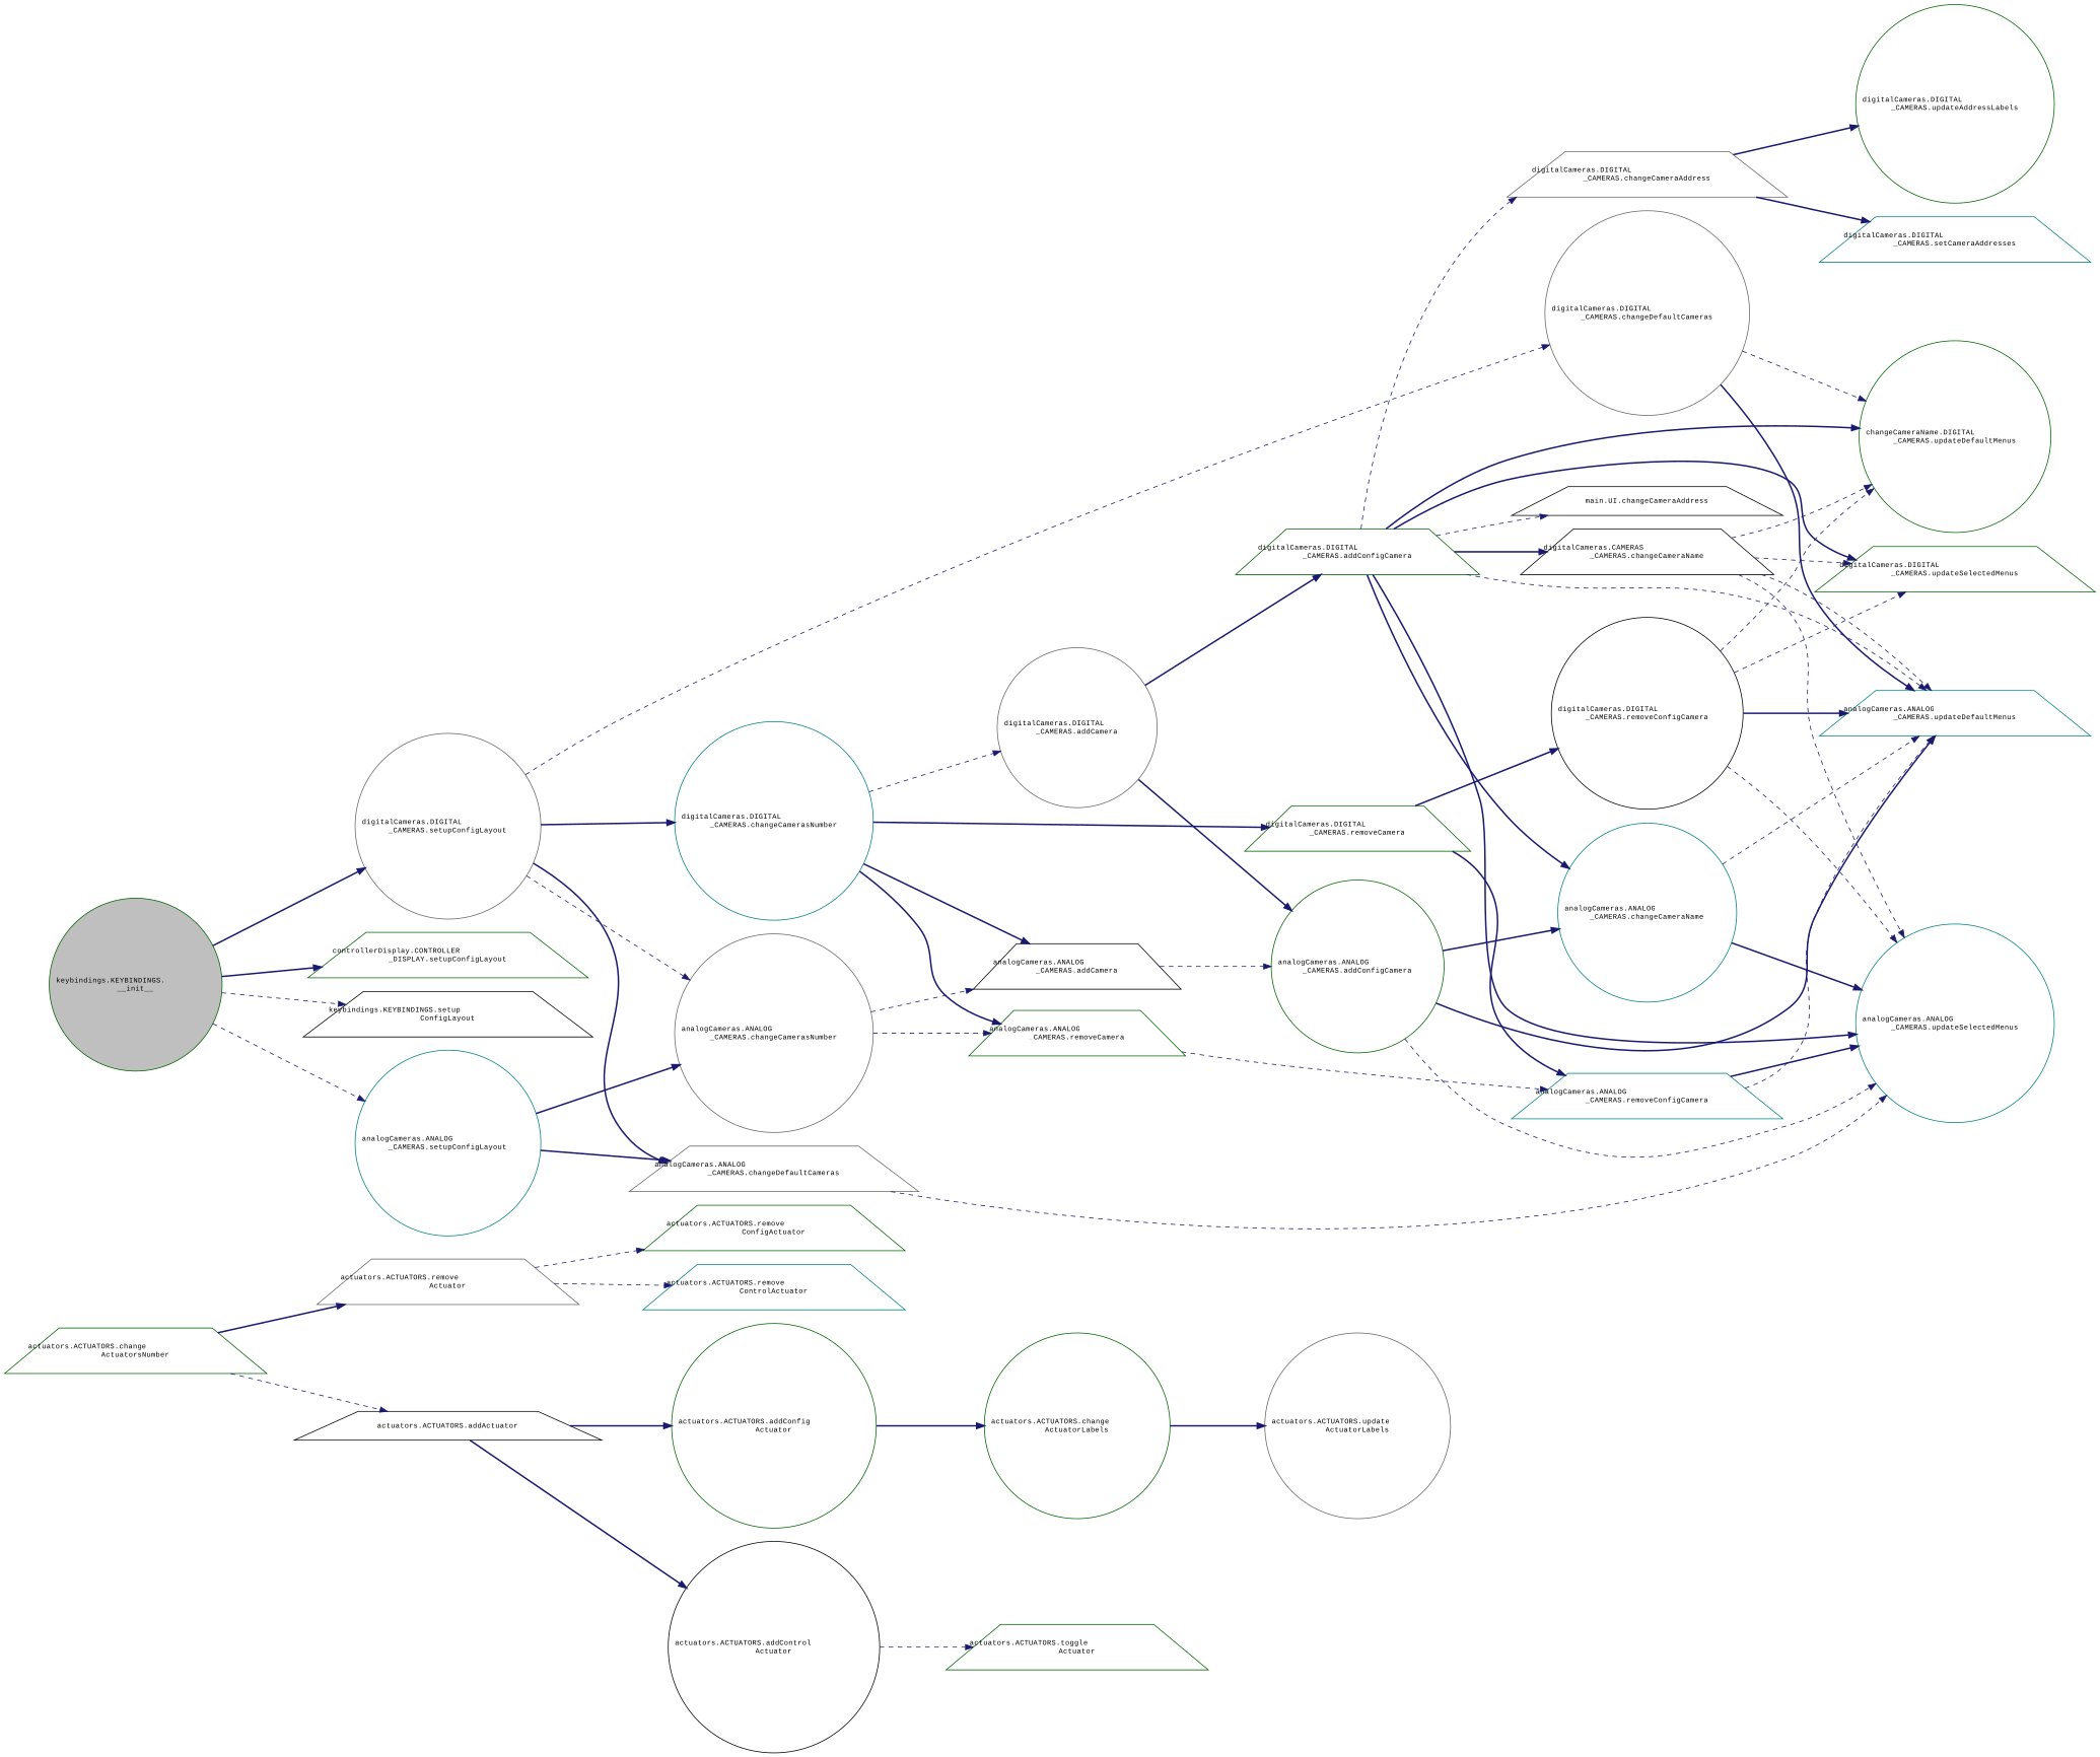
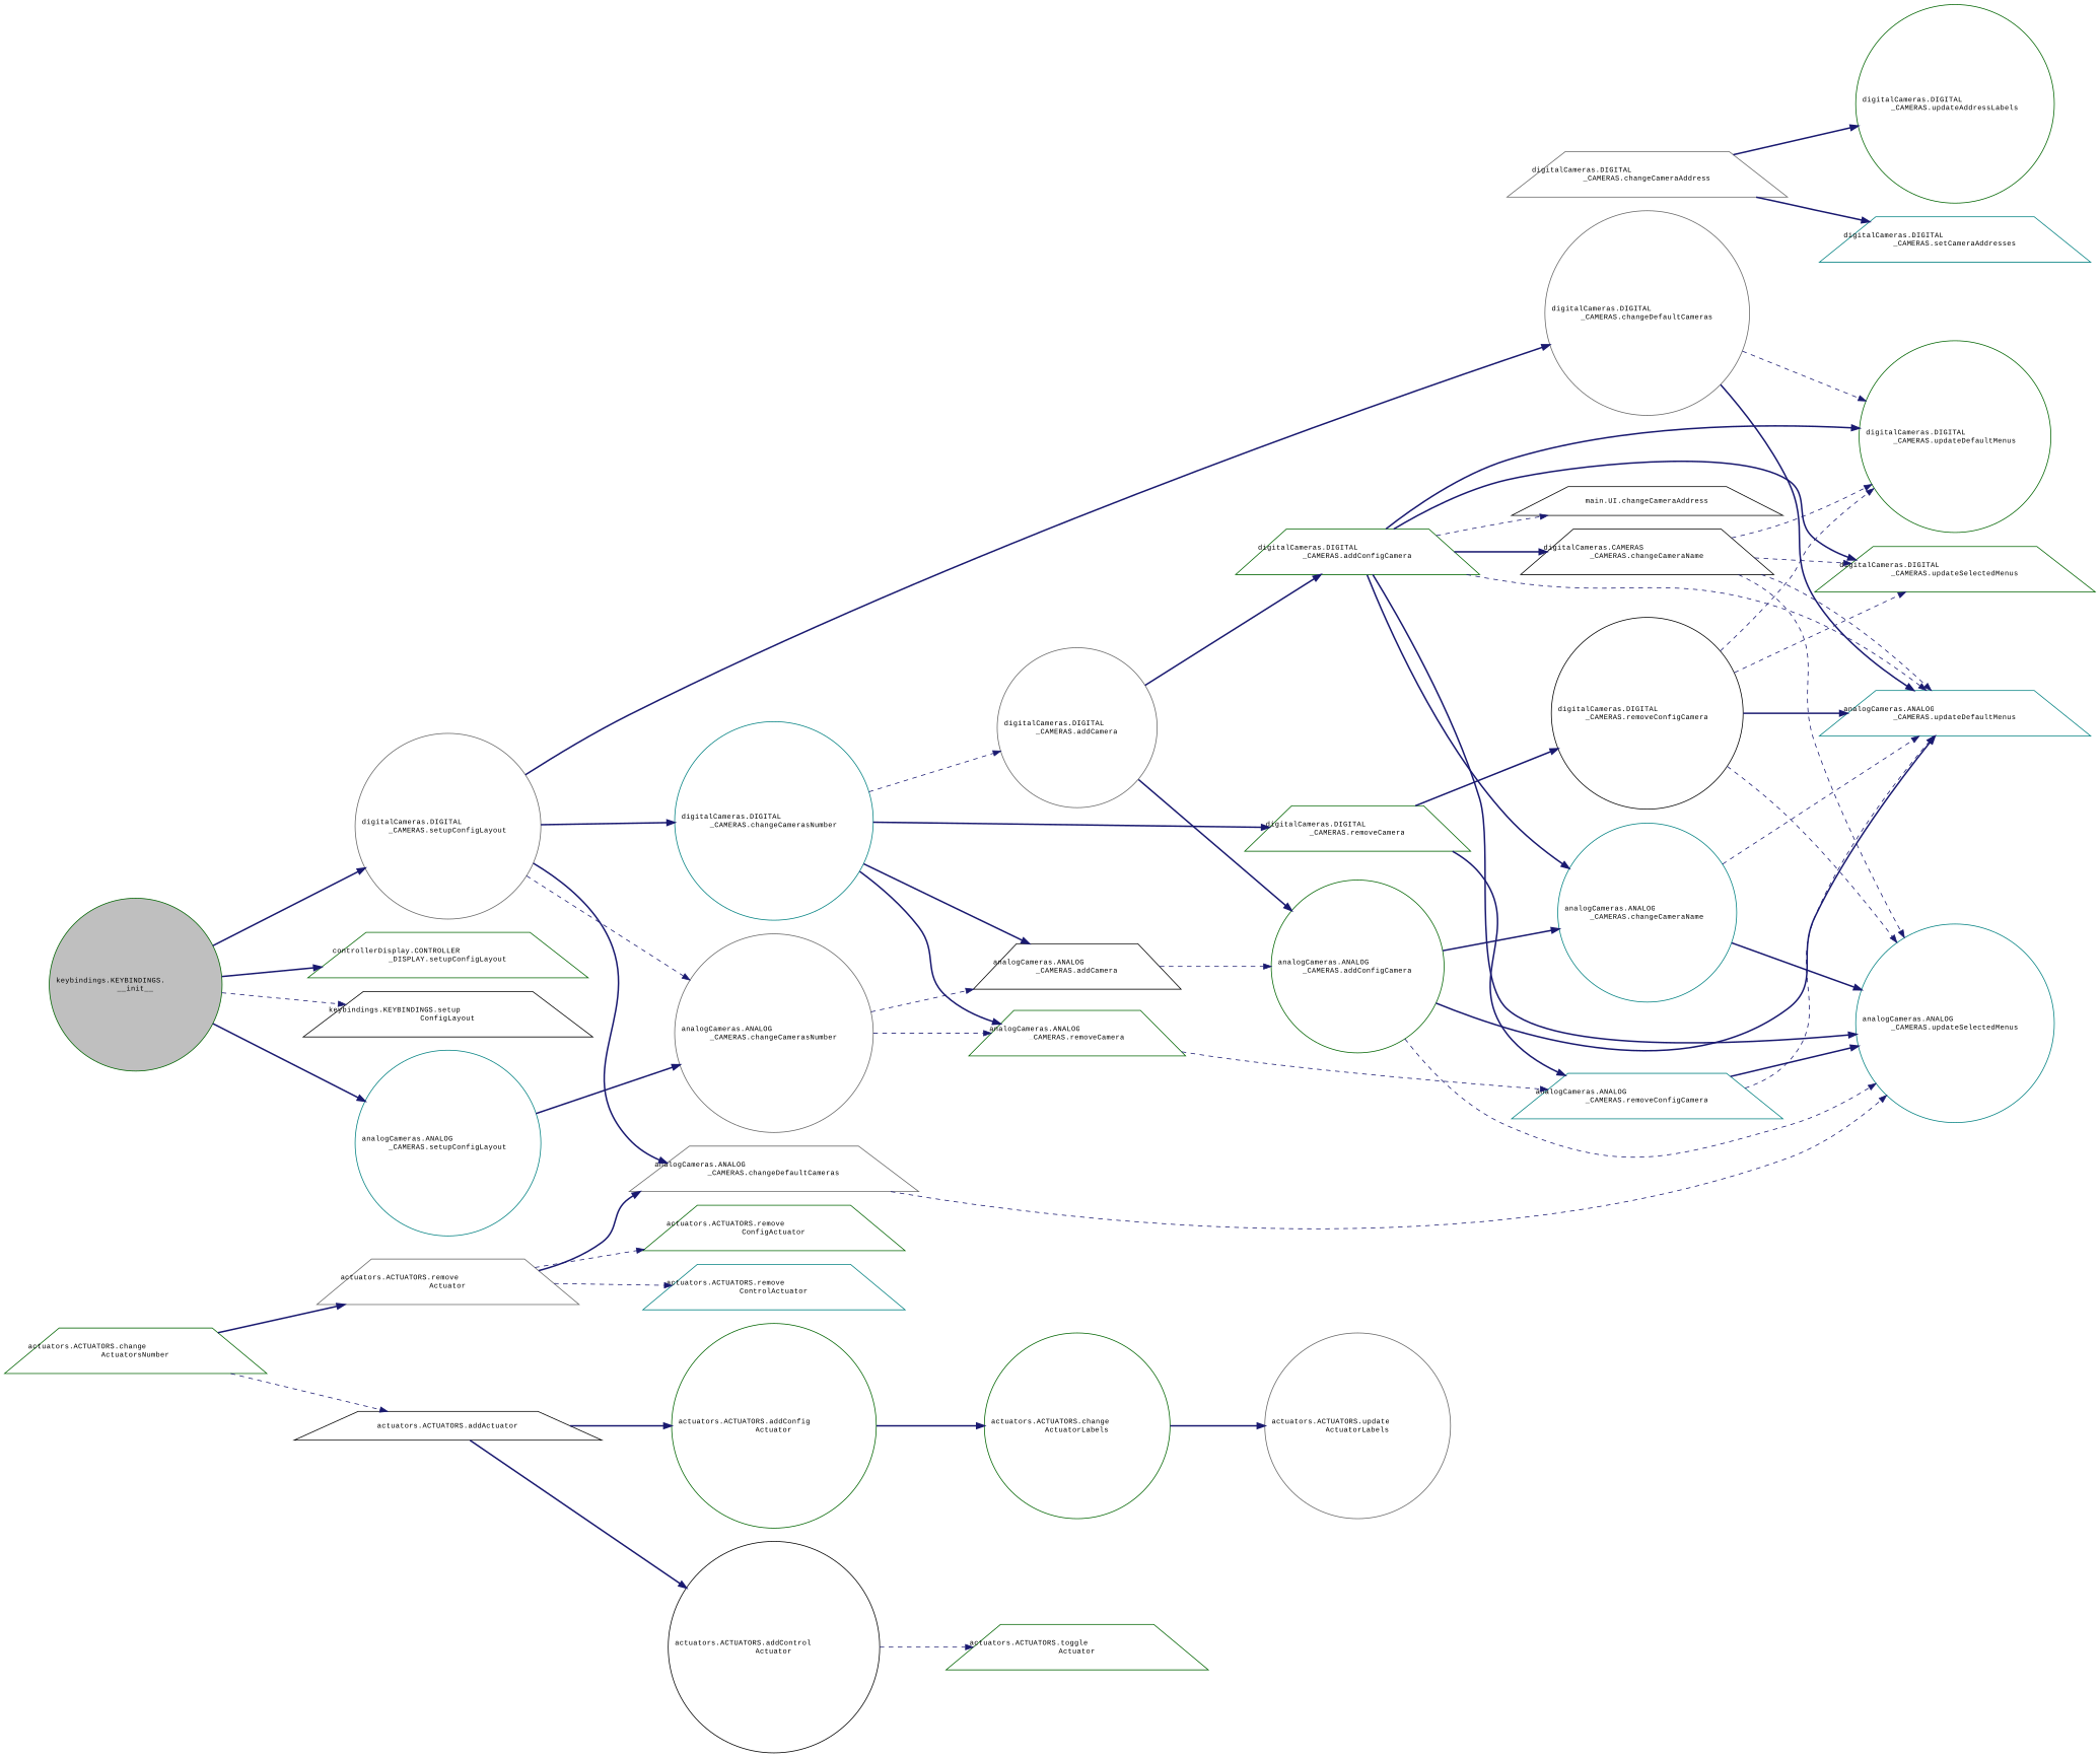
  digraph {
    fontname="Liberation Mono"
    rankdir=LR
    node [color=darkgreen fillcolor=white fontname="Liberation Mono" fontsize=10 shape=trapezium style=filled]
    edge [color=midnightblue fontname="Liberation Mono" fontsize=10 labelfontname=Helvetica labelfontsize=10 style=bold]
    n1 [fillcolor=grey75 fontcolor=black height=0.2 label="keybindings.KEYBINDINGS.\l__init__" shape=circle width=0.4]
    n2 [color=black height=0.2 label="keybindings.KEYBINDINGS.setup\lConfigLayout" width=0.4]
    n3 [color=teal height=0.2 label="analogCameras.ANALOG\l_CAMERAS.setupConfigLayout" shape=circle width=0.4]
    n4 [height=0.2 label="controllerDisplay.CONTROLLER\l_DISPLAY.setupConfigLayout" width=0.4]
    n5 [color=gray40 height=0.2 label="digitalCameras.DIGITAL\l_CAMERAS.setupConfigLayout" shape=circle width=0.4]
    n6 [color=gray40 height=0.2 label="analogCameras.ANALOG\l_CAMERAS.changeCamerasNumber" shape=circle width=0.4]
    n7 [color=gray40 height=0.2 label="analogCameras.ANALOG\l_CAMERAS.changeDefaultCameras" width=0.4]
    n8 [color=teal height=0.2 label="digitalCameras.DIGITAL\l_CAMERAS.changeCamerasNumber" shape=circle width=0.4]
    n9 [color=gray40 height=0.2 label="digitalCameras.DIGITAL\l_CAMERAS.changeDefaultCameras" shape=circle width=0.4]
    n10 [color=black height=0.2 label="analogCameras.ANALOG\l_CAMERAS.addCamera" width=0.4]
    n11 [height=0.2 label="analogCameras.ANALOG\l_CAMERAS.removeCamera" width=0.4]
    n12 [color=teal height=0.2 label="analogCameras.ANALOG\l_CAMERAS.updateSelectedMenus" shape=circle width=0.4]
    n13 [height=0.2 label="analogCameras.ANALOG\l_CAMERAS.addConfigCamera" shape=circle width=0.4]
    n14 [color=teal height=0.2 label="analogCameras.ANALOG\l_CAMERAS.removeConfigCamera" width=0.4]
    n15 [color=teal height=0.2 label="analogCameras.ANALOG\l_CAMERAS.changeCameraName" shape=circle width=0.4]
    n16 [color=teal height=0.2 label="analogCameras.ANALOG\l_CAMERAS.updateDefaultMenus" width=0.4]
    n17 [height=0.2 label="actuators.ACTUATORS.change\lActuatorsNumber" width=0.4]
    n18 [color=black height=0.2 label="actuators.ACTUATORS.addActuator" width=0.4]
    n19 [color=gray40 height=0.2 label="actuators.ACTUATORS.remove\lActuator" width=0.4]
    n20 [height=0.2 label="actuators.ACTUATORS.addConfig\lActuator" shape=circle width=0.4]
    n21 [color=black height=0.2 label="actuators.ACTUATORS.addControl\lActuator" shape=circle width=0.4]
    n22 [height=0.2 label="actuators.ACTUATORS.remove\lConfigActuator" width=0.4]
    n23 [color=teal height=0.2 label="actuators.ACTUATORS.remove\lControlActuator" width=0.4]
    n24 [height=0.2 label="actuators.ACTUATORS.change\lActuatorLabels" shape=circle width=0.4]
    n25 [height=0.2 label="actuators.ACTUATORS.toggle\lActuator" width=0.4]
    n26 [color=gray40 height=0.2 label="actuators.ACTUATORS.update\lActuatorLabels" shape=circle width=0.4]
    n27 [color=gray40 height=0.2 label="digitalCameras.DIGITAL\l_CAMERAS.addCamera" shape=circle width=0.4]
    n28 [height=0.2 label="digitalCameras.DIGITAL\l_CAMERAS.removeCamera" width=0.4]
-   n29 [height=0.2 label="changeCameraName.DIGITAL\l_CAMERAS.updateDefaultMenus" shape=circle width=0.4]
+   n29 [height=0.2 label="digitalCameras.DIGITAL\l_CAMERAS.updateDefaultMenus" shape=circle width=0.4]
    n30 [height=0.2 label="digitalCameras.DIGITAL\l_CAMERAS.addConfigCamera" width=0.4]
    n31 [color=black height=0.2 label="digitalCameras.DIGITAL\l_CAMERAS.removeConfigCamera" shape=circle width=0.4]
    n32 [color=gray40 height=0.2 label="digitalCameras.DIGITAL\l_CAMERAS.changeCameraAddress" width=0.4]
    n33 [color=black height=0.2 label="main.UI.changeCameraAddress" width=0.4]
    n34 [color=black height=0.2 label="digitalCameras.CAMERAS\l_CAMERAS.changeCameraName" width=0.4]
    n35 [height=0.2 label="digitalCameras.DIGITAL\l_CAMERAS.updateSelectedMenus" width=0.4]
    n36 [color=teal height=0.2 label="digitalCameras.DIGITAL\l_CAMERAS.setCameraAddresses" width=0.4]
    n37 [height=0.2 label="digitalCameras.DIGITAL\l_CAMERAS.updateAddressLabels" shape=circle width=0.4]
    n1 -> n2 [style=dashed]
-   n1 -> n3 [style=dashed]
+   n1 -> n3
    n1 -> n4
    n1 -> n5
    n3 -> n6
-   n3 -> n7
+   n19 -> n7
    n5 -> n6 [style=dashed]
    n5 -> n7
    n5 -> n8
-   n5 -> n9 [style=dashed]
+   n5 -> n9
    n6 -> n10 [style=dashed]
    n6 -> n11 [style=dashed]
    n7 -> n12 [style=dashed]
    n8 -> n10
    n8 -> n11
    n8 -> n27 [style=dashed]
    n8 -> n28
    n9 -> n16
    n9 -> n29 [style=dashed]
    n10 -> n13 [style=dashed]
    n11 -> n14 [style=dashed]
    n13 -> n12 [style=dashed]
    n13 -> n15
    n13 -> n16
    n14 -> n12
    n14 -> n16 [style=dashed]
    n15 -> n12
    n15 -> n16 [style=dashed]
    n17 -> n18 [style=dashed]
    n17 -> n19
    n18 -> n20
    n18 -> n21
    n19 -> n22 [style=dashed]
    n19 -> n23 [style=dashed]
    n20 -> n24
    n21 -> n25 [style=dashed]
    n24 -> n26
    n27 -> n13
    n27 -> n30
    n28 -> n14
    n28 -> n31
    n30 -> n12
    n30 -> n15
    n30 -> n16 [style=dashed]
    n30 -> n29
-   n30 -> n32 [style=dashed]
    n30 -> n33 [style=dashed]
    n30 -> n34
    n30 -> n35
    n31 -> n12 [style=dashed]
    n31 -> n16
    n31 -> n29 [style=dashed]
    n31 -> n35 [style=dashed]
    n32 -> n36
    n32 -> n37
    n34 -> n12 [style=dashed]
    n34 -> n16 [style=dashed]
    n34 -> n29 [style=dashed]
    n34 -> n35 [style=dashed]
  }
